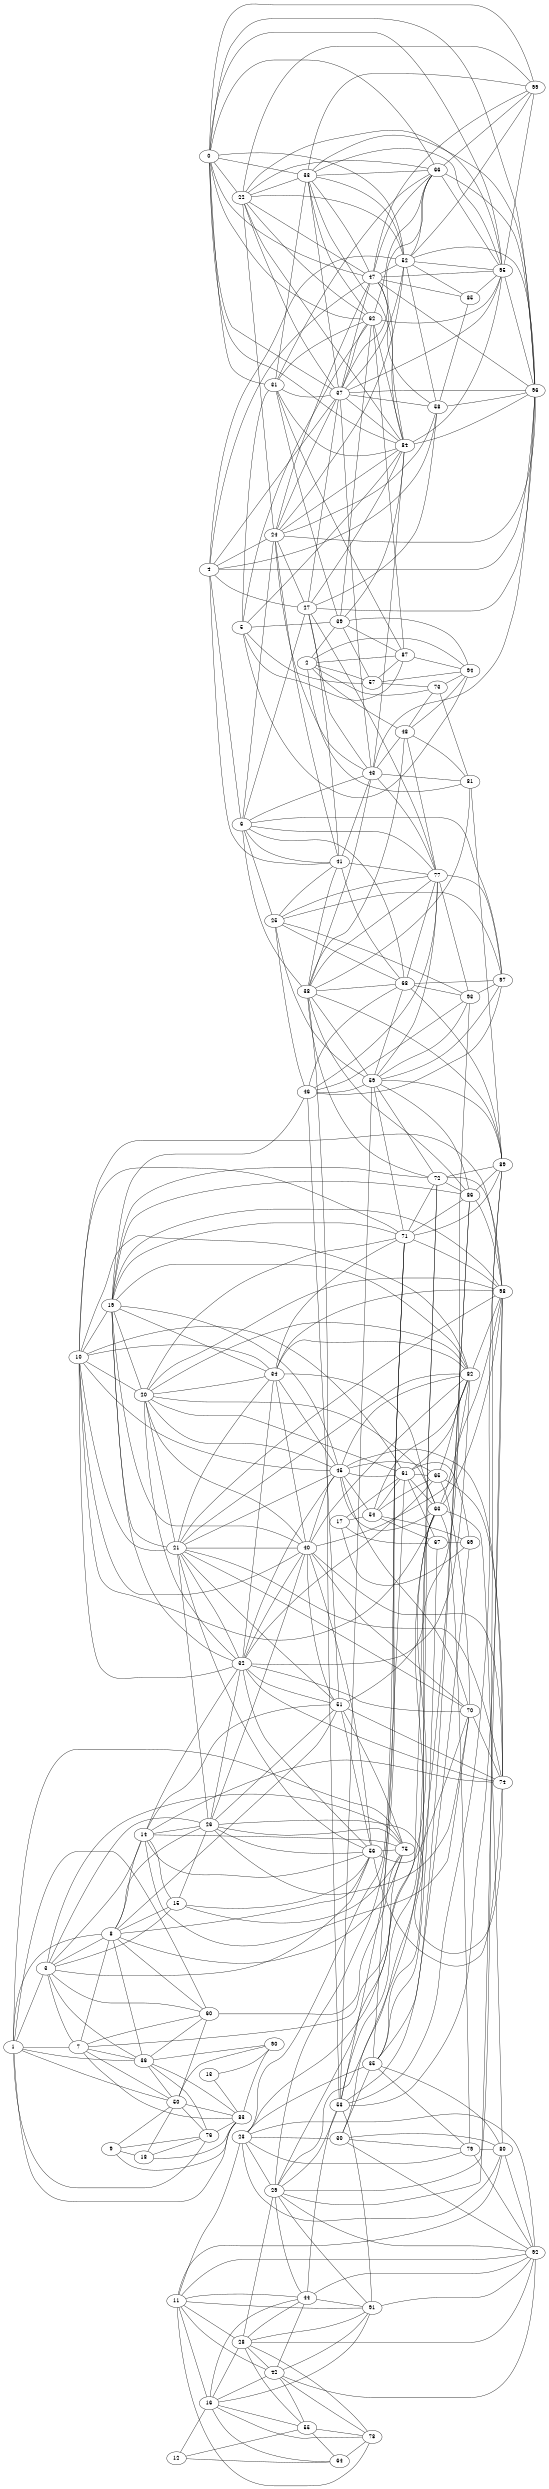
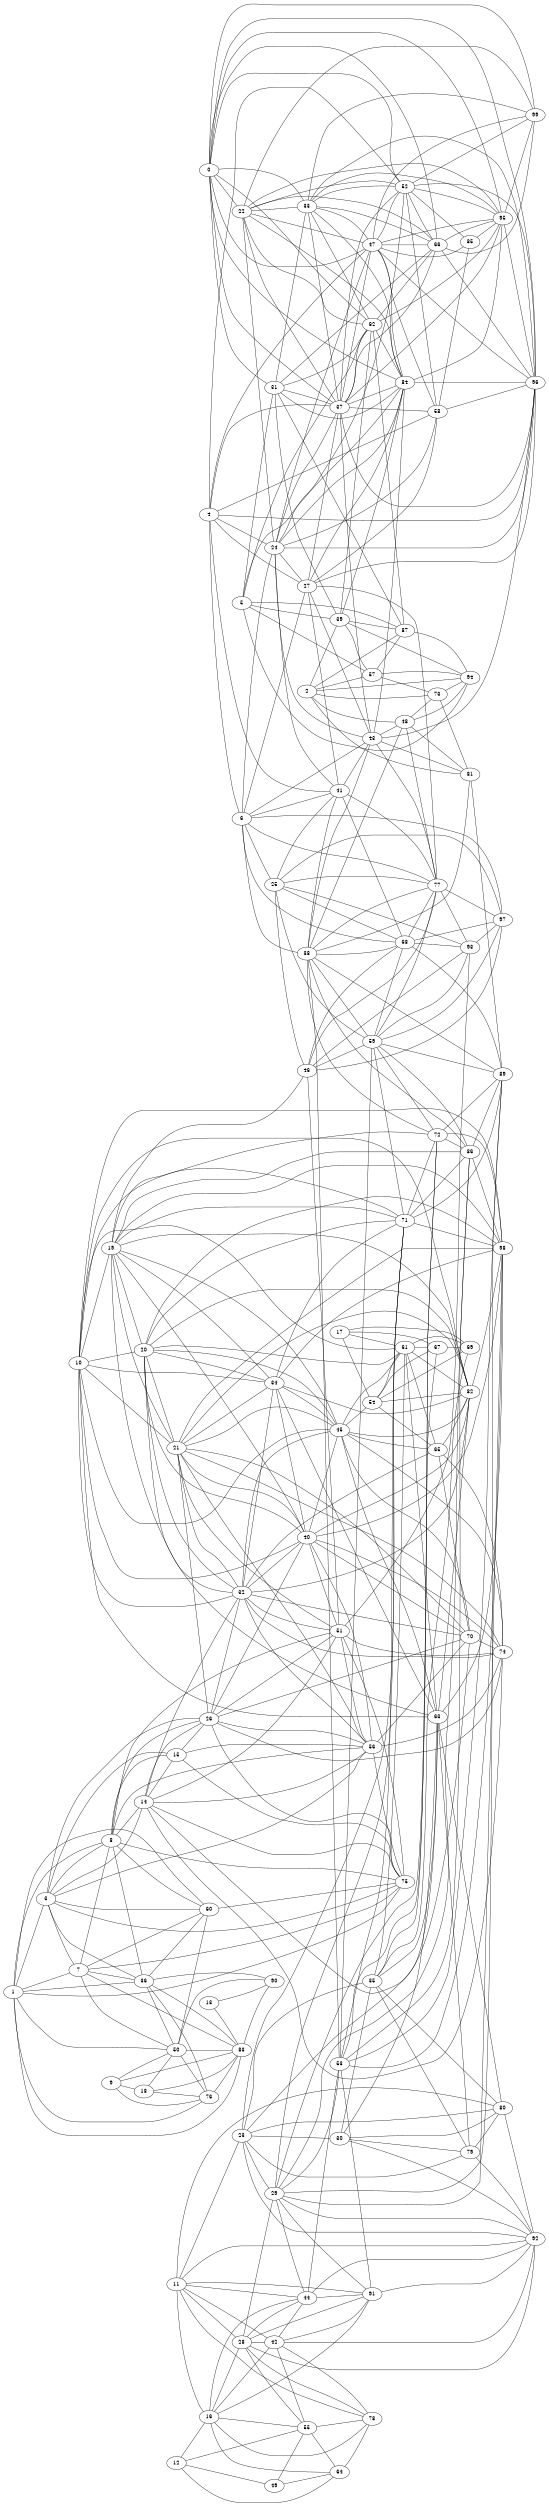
  graph {
    rankdir=LR
    0
    22
    31
    33
    37
    47
    52
    62
    66
    84
    95
    96
    99
    24
    39
    87
    58
    43
    85
    1
    3
    7
    8
    36
    50
    60
    75
    76
    83
    14
    15
    26
    56
    51
    90
    2
    48
    57
    73
    81
    94
    77
    89
    32
    70
    74
    40
    4
    6
    27
    41
    25
    38
    68
    97
    5
    46
    59
    93
    72
    86
    53
    9
    18
    10
    19
    20
    21
    34
    45
    61
    63
    71
    82
    98
    65
    54
    67
    69
    80
    79
    11
    16
    23
    28
    42
    44
    78
    91
    92
    55
    64
    29
    30
    35
    12
+   49
    13
    17
    0 -- 22
    0 -- 31
    0 -- 33
    0 -- 37
    0 -- 47
    0 -- 52
    0 -- 62
    0 -- 66
    0 -- 84
    0 -- 95
    0 -- 96
    0 -- 99
    22 -- 33
    22 -- 37
    22 -- 47
    22 -- 52
    22 -- 62
    22 -- 66
    22 -- 84
    22 -- 95
    22 -- 99
    22 -- 24
    31 -- 33
    31 -- 37
    31 -- 62
    31 -- 66
    31 -- 84
    31 -- 39
    31 -- 87
    33 -- 37
    33 -- 47
    33 -- 52
    33 -- 62
    33 -- 66
    33 -- 84
    33 -- 95
    33 -- 96
    33 -- 99
    37 -- 47
    37 -- 52
    37 -- 62
    37 -- 66
    37 -- 84
    37 -- 95
    37 -- 96
    37 -- 58
    37 -- 43
    47 -- 52
    47 -- 66
    47 -- 84
    47 -- 95
    47 -- 96
    47 -- 99
    47 -- 58
    47 -- 85
    52 -- 66
    52 -- 95
    52 -- 96
    52 -- 99
    52 -- 58
    52 -- 85
    62 -- 66
    62 -- 84
    62 -- 95
    62 -- 87
    66 -- 95
    66 -- 96
    66 -- 99
    84 -- 95
    84 -- 96
    95 -- 96
    95 -- 99
    24 -- 37
    24 -- 47
    24 -- 52
    24 -- 84
    24 -- 96
    24 -- 58
    24 -- 43
    24 -- 27
    24 -- 41
    39 -- 62
    39 -- 84
    39 -- 87
    39 -- 57
    39 -- 94
    87 -- 94
    58 -- 96
    58 -- 85
    43 -- 84
    43 -- 96
    43 -- 48
    43 -- 81
    43 -- 77
    85 -- 95
    1 -- 3
    1 -- 7
    1 -- 8
    1 -- 36
    1 -- 50
    1 -- 60
    1 -- 75
    1 -- 76
    1 -- 83
    3 -- 7
    3 -- 8
    3 -- 36
    3 -- 60
    3 -- 75
    3 -- 14
    3 -- 15
    3 -- 26
    3 -- 56
    7 -- 8
    7 -- 36
    7 -- 50
    7 -- 60
    7 -- 75
    7 -- 83
    8 -- 36
    8 -- 60
    8 -- 75
    8 -- 14
    8 -- 15
    8 -- 26
    8 -- 56
    8 -- 51
    36 -- 50
    36 -- 60
    36 -- 76
    36 -- 83
    36 -- 90
    50 -- 60
    50 -- 76
    50 -- 83
    50 -- 90
    60 -- 75
    76 -- 83
    83 -- 90
    14 -- 75
    14 -- 15
    14 -- 26
    14 -- 56
    14 -- 51
    14 -- 32
    14 -- 70
    14 -- 74
    15 -- 75
    15 -- 26
    15 -- 56
    26 -- 75
    26 -- 56
    26 -- 51
    26 -- 32
    26 -- 70
    26 -- 74
    26 -- 40
    56 -- 75
    56 -- 70
    56 -- 74
    51 -- 75
    51 -- 56
    51 -- 74
    51 -- 93
    2 -- 39
    2 -- 87
    2 -- 48
    2 -- 57
    2 -- 73
    2 -- 81
    2 -- 94
    48 -- 73
    48 -- 81
    48 -- 94
    48 -- 77
    57 -- 87
    57 -- 73
    57 -- 94
    73 -- 81
    73 -- 94
    81 -- 89
    77 -- 97
    77 -- 93
    32 -- 56
    32 -- 51
    32 -- 70
    32 -- 74
    32 -- 40
    32 -- 34
    32 -- 45
    32 -- 82
    32 -- 65
    70 -- 74
    40 -- 56
    40 -- 51
    40 -- 70
    40 -- 74
    40 -- 45
    40 -- 82
    40 -- 98
    4 -- 37
    4 -- 47
    4 -- 52
    4 -- 96
    4 -- 24
    4 -- 58
    4 -- 6
    4 -- 27
    4 -- 41
    6 -- 24
    6 -- 43
    6 -- 77
    6 -- 27
    6 -- 41
    6 -- 25
    6 -- 38
    6 -- 68
    6 -- 97
    27 -- 37
    27 -- 84
    27 -- 96
    27 -- 58
    27 -- 43
    27 -- 77
    27 -- 41
    41 -- 43
    41 -- 77
    41 -- 68
    25 -- 77
    25 -- 41
    25 -- 68
    25 -- 97
    25 -- 46
    25 -- 59
    25 -- 93
    38 -- 43
    38 -- 48
    38 -- 81
    38 -- 77
    38 -- 89
    38 -- 41
    38 -- 68
    38 -- 59
    38 -- 72
    38 -- 86
    38 -- 53
    68 -- 77
    68 -- 89
    68 -- 97
    68 -- 93
    5 -- 31
    5 -- 62
    5 -- 84
    5 -- 39
    5 -- 87
    5 -- 57
    5 -- 94
    46 -- 51
    46 -- 77
    46 -- 68
    46 -- 97
    46 -- 59
    46 -- 93
    59 -- 77
    59 -- 89
    59 -- 68
    59 -- 97
    59 -- 93
    59 -- 72
    59 -- 86
    59 -- 71
    93 -- 97
    72 -- 89
    72 -- 86
    72 -- 98
    86 -- 89
    86 -- 98
    53 -- 89
    53 -- 59
    53 -- 72
    53 -- 86
    53 -- 71
    53 -- 98
    53 -- 91
    9 -- 50
    9 -- 76
    9 -- 83
    9 -- 18
    18 -- 50
    18 -- 76
    18 -- 83
    10 -- 32
    10 -- 40
    10 -- 19
    10 -- 20
    10 -- 21
    10 -- 34
    10 -- 45
    10 -- 61
    10 -- 63
    10 -- 71
    10 -- 82
    10 -- 98
    19 -- 32
    19 -- 40
    19 -- 46
    19 -- 72
    19 -- 86
    19 -- 20
    19 -- 21
    19 -- 34
    19 -- 45
    19 -- 71
    19 -- 82
    19 -- 98
    20 -- 32
    20 -- 40
    20 -- 21
    20 -- 34
    20 -- 45
    20 -- 61
    20 -- 63
    20 -- 71
    20 -- 82
    20 -- 98
    21 -- 26
    21 -- 56
    21 -- 51
    21 -- 32
    21 -- 70
    21 -- 74
    21 -- 40
    21 -- 34
    21 -- 45
    21 -- 82
    21 -- 98
    34 -- 40
    34 -- 45
    34 -- 63
    34 -- 71
    34 -- 82
    34 -- 98
    45 -- 70
    45 -- 74
    45 -- 61
    45 -- 63
    45 -- 82
    45 -- 65
    45 -- 54
    61 -- 63
    61 -- 82
    61 -- 65
    61 -- 67
    61 -- 69
    63 -- 82
    63 -- 98
    63 -- 80
    63 -- 79
    71 -- 89
    71 -- 72
    71 -- 86
    71 -- 98
    82 -- 98
    65 -- 70
    65 -- 74
    65 -- 82
    54 -- 61
    54 -- 82
    54 -- 65
    54 -- 67
    54 -- 69
    67 -- 69
    80 -- 92
    79 -- 80
    79 -- 92
    11 -- 80
    11 -- 16
    11 -- 23
    11 -- 28
    11 -- 42
    11 -- 44
    11 -- 78
    11 -- 91
    11 -- 92
    16 -- 28
    16 -- 42
    16 -- 44
    16 -- 78
    16 -- 91
    16 -- 55
    16 -- 64
    23 -- 63
    23 -- 71
    23 -- 80
    23 -- 79
    23 -- 92
    23 -- 29
    23 -- 30
    23 -- 35
    28 -- 42
    28 -- 44
    28 -- 78
    28 -- 91
    28 -- 92
    28 -- 55
    28 -- 29
    42 -- 44
    42 -- 78
    42 -- 91
    42 -- 92
    42 -- 55
    44 -- 53
    44 -- 91
    44 -- 92
    91 -- 92
    55 -- 78
    55 -- 64
    64 -- 78
    29 -- 89
    29 -- 72
    29 -- 86
    29 -- 53
    29 -- 71
    29 -- 98
    29 -- 44
    29 -- 91
    29 -- 92
    30 -- 63
    30 -- 80
    30 -- 79
    30 -- 92
    30 -- 35
    35 -- 61
    35 -- 63
    35 -- 67
    35 -- 69
    35 -- 80
    35 -- 79
    12 -- 16
    12 -- 55
    12 -- 64
+   12 -- 49
+   49 -- 55
+   49 -- 64
    13 -- 83
    13 -- 90
    17 -- 61
    17 -- 54
    17 -- 67
    17 -- 69
  }
